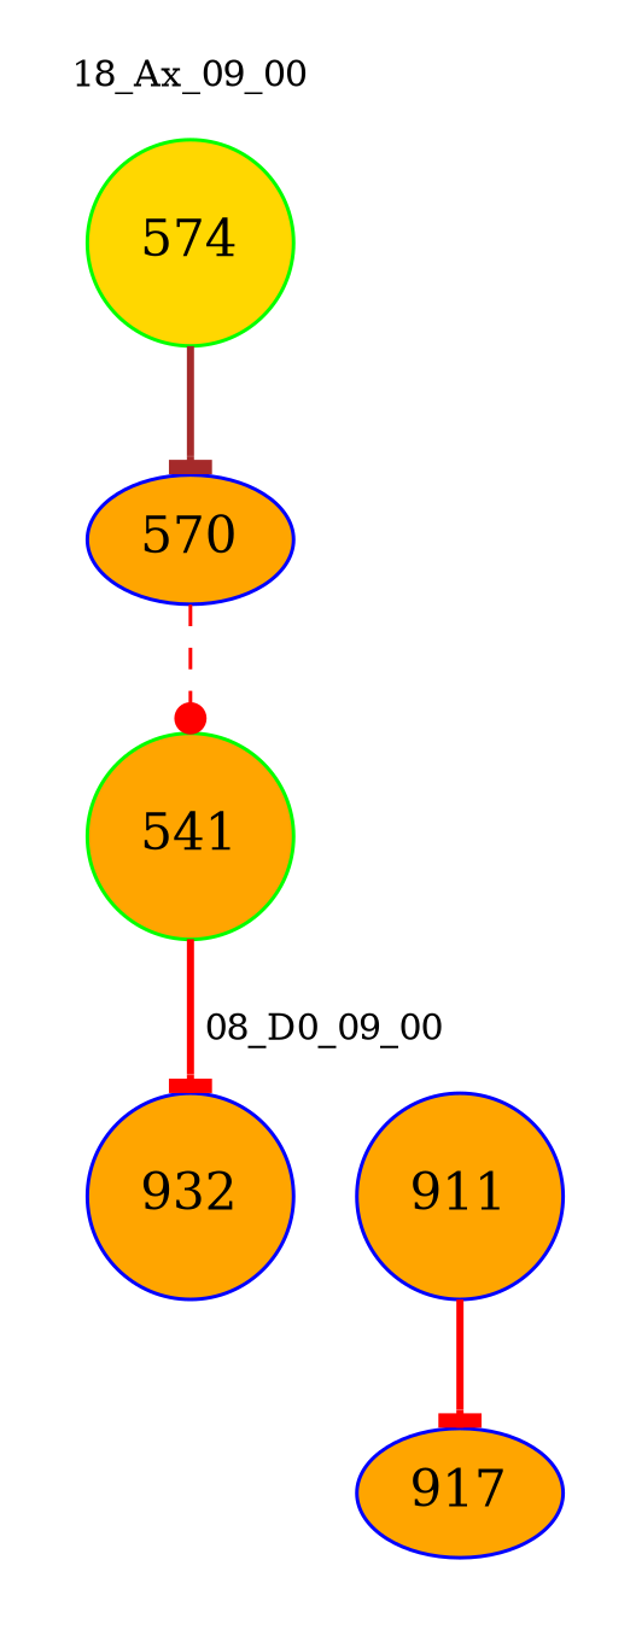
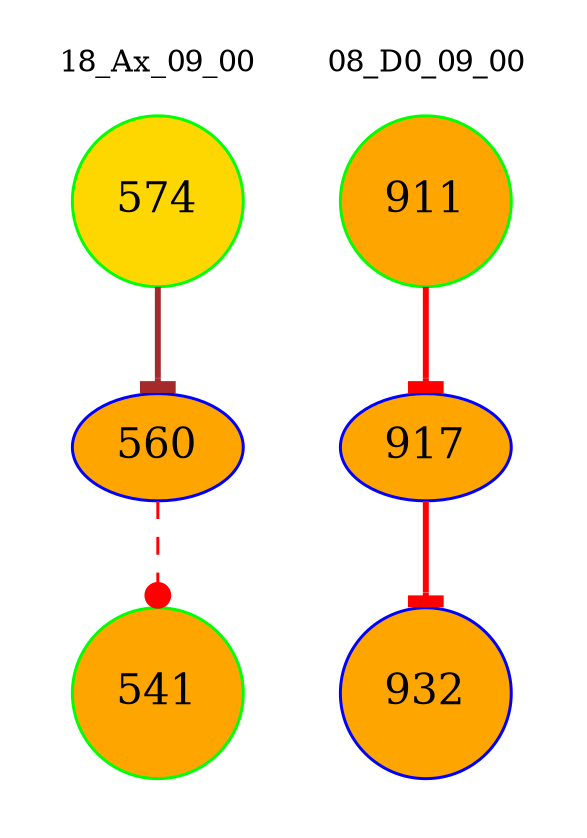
  digraph {
    node [color=green fillcolor=orange shape=circle style=filled]
    edge [arrowhead=tee color=red style=bold]
    n1 [fillcolor=gold label=574]
-   n2 [color=blue label=570 shape=ellipse]
+   n2 [color=blue label=560 shape=ellipse]
    n3 [label=541]
-   n4 [color=blue label=911]
+   n4 [label=911]
    n5 [color=blue label=917 shape=ellipse]
    n6 [color=blue label=932]
    subgraph cluster_1 {
      color=white
      fontsize=10
      label="18_Ax_09_00"
      n1
      n2
      n3
    }
    subgraph cluster_2 {
      color=white
      fontsize=10
      label="08_D0_09_00"
      n4
      n5
      n6
    }
    n1 -> n2 [color=brown]
    n2 -> n3 [arrowhead=dot style=dashed]
    n4 -> n5
-   n3 -> n6
+   n5 -> n6
  }
